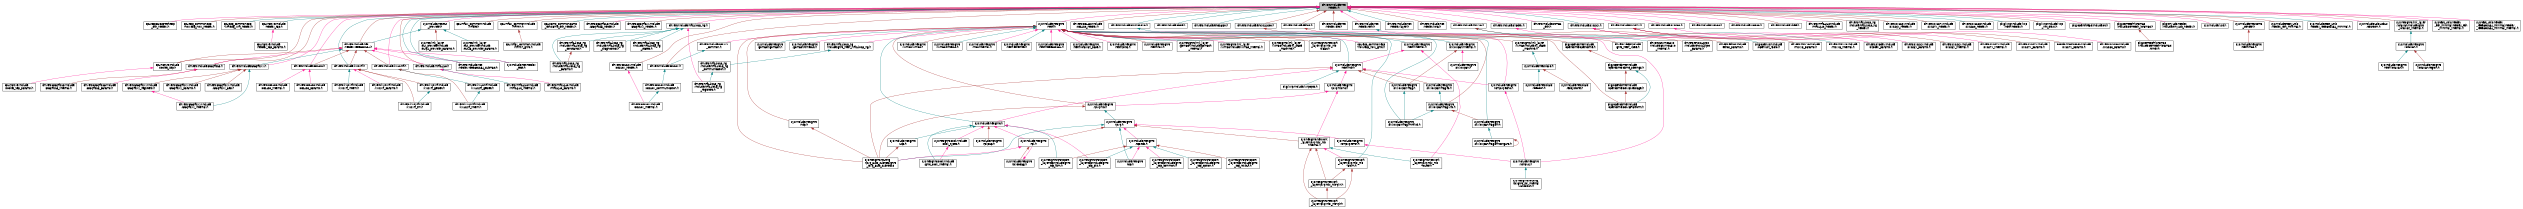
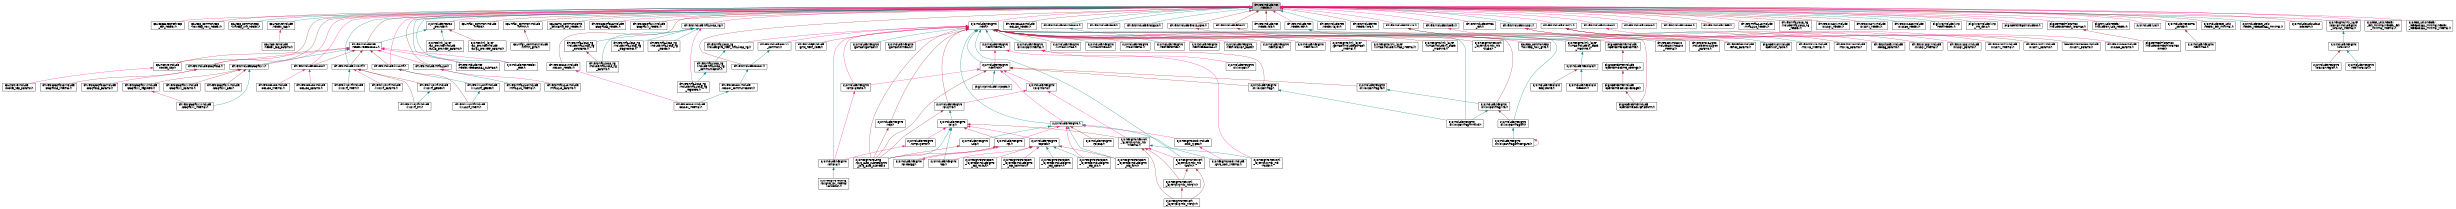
  digraph {
    node [color=black fillcolor=white fontname=Helvetica fontsize=10 shape=record style=filled]
    edge [color=brown dir=back fontname=Helvetica fontsize=10 labelfontname=Helvetica labelfontsize=10 style=solid]
    n1 [fillcolor=grey75 fontcolor=black height=0.2 label="drivers/include/net\l/netdev.h" width=0.4]
    n2 [height=0.2 label="cpu/esp32/esp-eth/esp\l_eth_netdev.h" width=0.4]
    n3 [height=0.2 label="cpu/esp_common/esp\l-now/esp_now_netdev.h" width=0.4]
    n4 [height=0.2 label="cpu/esp_common/esp\l-wifi/esp_wifi_netdev.h" width=0.4]
    n5 [height=0.2 label="cpu/native/include\l/netdev_tap.h" width=0.4]
    n6 [height=0.2 label="cpu/native/include\l/socket_zep.h" width=0.4]
    n7 [height=0.2 label="cpu/nrf5x_common/include\l/nrfble.h" width=0.4]
    n8 [height=0.2 label="cpu/nrf5x_common/include\l/nrfmin.h" width=0.4]
    n9 [height=0.2 label="cpu/sam0_common/sam0\l_eth/sam0_eth_netdev.h" width=0.4]
    n10 [height=0.2 label="drivers/at86rf215/include\l/at86rf215_netdev.h" width=0.4]
    n11 [height=0.2 label="drivers/at86rf2xx/include\l/at86rf2xx_netdev.h" width=0.4]
    n12 [height=0.2 label="drivers/cc110x/include\l/cc110x_netdev.h" width=0.4]
    n13 [height=0.2 label="drivers/cc2420/include\l/cc2420_netdev.h" width=0.4]
    n14 [height=0.2 label="drivers/include/at86rf215.h" width=0.4]
    n15 [height=0.2 label="drivers/include/at86rf2xx.h" width=0.4]
    n16 [height=0.2 label="drivers/include/atwinc15x0.h" width=0.4]
    n17 [height=0.2 label="drivers/include/cc110x.h" width=0.4]
    n18 [height=0.2 label="drivers/include/cc2420.h" width=0.4]
    n19 [height=0.2 label="drivers/include/dose.h" width=0.4]
    n20 [height=0.2 label="drivers/include/enc28j60.h" width=0.4]
    n21 [height=0.2 label="drivers/include/encx24j600.h" width=0.4]
    n22 [height=0.2 label="drivers/include/ethos.h" width=0.4]
    n23 [height=0.2 label="drivers/include/kw2xrf.h" width=0.4]
    n24 [height=0.2 label="drivers/include/kw41zrf.h" width=0.4]
    n25 [height=0.2 label="drivers/include/mrf24j40.h" width=0.4]
    n26 [height=0.2 label="drivers/include/net\l/netdev/ble.h" width=0.4]
    n27 [height=0.2 label="drivers/include/net\l/netdev/eth.h" width=0.4]
    n28 [height=0.2 label="drivers/include/net\l/netdev/ieee802154.h" width=0.4]
    n29 [height=0.2 label="drivers/include/net\l/netdev/ieee802154_submac.h" width=0.4]
    n30 [height=0.2 label="sys/include/net/netdev\l_test.h" width=0.4]
    n31 [height=0.2 label="drivers/include/net\l/netdev/layer.h" width=0.4]
    n32 [height=0.2 label="drivers/include/net\l/netdev/lora.h" width=0.4]
    n33 [height=0.2 label="drivers/include/nrf24l01p_ng.h" width=0.4]
    n34 [height=0.2 label="drivers/include/rn2xx3.h" width=0.4]
    n35 [height=0.2 label="drivers/include/slipdev.h" width=0.4]
    n36 [height=0.2 label="drivers/include/stm32\l_eth.h" width=0.4]
    n37 [height=0.2 label="drivers/include/sx126x.h" width=0.4]
    n38 [height=0.2 label="drivers/include/sx127x.h" width=0.4]
    n39 [height=0.2 label="drivers/include/sx1280.h" width=0.4]
    n40 [height=0.2 label="drivers/include/w5100.h" width=0.4]
    n41 [height=0.2 label="drivers/include/w5500.h" width=0.4]
    n42 [height=0.2 label="drivers/include/xbee.h" width=0.4]
    n43 [height=0.2 label="drivers/mrf24j40/include\l/mrf24j40_netdev.h" width=0.4]
    n44 [height=0.2 label="drivers/nrf24l01p_ng\l/include/nrf24l01p_ng\l_netdev.h" width=0.4]
    n45 [height=0.2 label="drivers/sx126x/include\l/sx126x_netdev.h" width=0.4]
    n46 [height=0.2 label="drivers/sx127x/include\l/sx127x_netdev.h" width=0.4]
    n47 [height=0.2 label="drivers/sx1280/include\l/sx1280_netdev.h" width=0.4]
    n48 [height=0.2 label="pkg/lwip/include/lwip\l/netif/netdev.h" width=0.4]
    n49 [height=0.2 label="pkg/lwip/include/lwip\l_init_devs.h" width=0.4]
    n50 [height=0.2 label="pkg/openthread/include/ot.h" width=0.4]
    n51 [height=0.2 label="pkg/semtech-loramac\l/include/semtech_loramac.h" width=0.4]
    n52 [height=0.2 label="pkg/tinyusb/netdev\l/include/tinyusb_netdev.h" width=0.4]
    n53 [height=0.2 label="sys/include/luid.h" width=0.4]
    n54 [height=0.2 label="sys/include/net/csma\l_sender.h" width=0.4]
    n55 [height=0.2 label="sys/include/net/eui\l_provider.h" width=0.4]
    n56 [height=0.2 label="sys/include/net/gnrc\l/netif.h" width=0.4]
    n57 [height=0.2 label="sys/include/test_utils\l/netdev_eth_minimal.h" width=0.4]
    n58 [height=0.2 label="sys/include/test_utils\l/netdev_ieee802154_minimal.h" width=0.4]
    n59 [height=0.2 label="sys/include/usb/usbus\l/cdc/ecm.h" width=0.4]
    n60 [height=0.2 label="sys/net/gnrc/link_layer\l/lorawan/include/gnrc\l_lorawan_internal.h" width=0.4]
    n61 [height=0.2 label="sys/test_utils/netdev\l_eth_minimal/netdev_eth\l_minimal_internal.h" width=0.4]
    n62 [height=0.2 label="sys/test_utils/netdev\l_ieee802154_minimal/netdev\l_ieee802154_minimal_internal.h" width=0.4]
    n63 [height=0.2 label="cpu/native/include\l/netdev_tap_params.h" width=0.4]
    n64 [height=0.2 label="cpu/native/include\l/socket_zep_params.h" width=0.4]
    n65 [height=0.2 label="cpu/nrf5x_common/include\l/nrfmin_gnrc.h" width=0.4]
    n66 [height=0.2 label="drivers/cc110x/include\l/cc110x_internal.h" width=0.4]
    n67 [height=0.2 label="drivers/at86rf215/include\l/at86rf215_internal.h" width=0.4]
    n68 [height=0.2 label="drivers/at86rf215/include\l/at86rf215_params.h" width=0.4]
    n69 [height=0.2 label="drivers/at86rf2xx/include\l/at86rf2xx_aes.h" width=0.4]
    n70 [height=0.2 label="drivers/at86rf2xx/include\l/at86rf2xx_internal.h" width=0.4]
    n71 [height=0.2 label="drivers/at86rf2xx/include\l/at86rf2xx_params.h" width=0.4]
    n72 [height=0.2 label="drivers/at86rf2xx/include\l/at86rf2xx_registers.h" width=0.4]
    n73 [height=0.2 label="drivers/atwinc15x0\l/include/atwinc15x0\l_internal.h" width=0.4]
    n74 [height=0.2 label="drivers/cc110x/include\l/cc110x_communication.h" width=0.4]
    n75 [height=0.2 label="drivers/cc2420/include\l/cc2420_internal.h" width=0.4]
    n76 [height=0.2 label="drivers/cc2420/include\l/cc2420_params.h" width=0.4]
    n77 [height=0.2 label="drivers/encx24j600\l/include/encx24j600\l_params.h" width=0.4]
    n78 [height=0.2 label="drivers/ethos/include\l/ethos_params.h" width=0.4]
    n79 [height=0.2 label="drivers/kw2xrf/include\l/kw2xrf_getset.h" width=0.4]
    n80 [height=0.2 label="drivers/kw2xrf/include\l/kw2xrf_tm.h" width=0.4]
    n81 [height=0.2 label="drivers/kw2xrf/include\l/kw2xrf_intern.h" width=0.4]
    n82 [height=0.2 label="drivers/kw2xrf/include\l/kw2xrf_params.h" width=0.4]
    n83 [height=0.2 label="drivers/kw41zrf/include\l/kw41zrf_getset.h" width=0.4]
    n84 [height=0.2 label="drivers/kw41zrf/include\l/kw41zrf_intern.h" width=0.4]
    n85 [height=0.2 label="drivers/mrf24j40/include\l/mrf24j40_internal.h" width=0.4]
    n86 [height=0.2 label="drivers/mrf24j40/include\l/mrf24j40_params.h" width=0.4]
    n87 [height=0.2 label="pkg/openwsn/include\l/openwsn_radio.h" width=0.4]
    n88 [height=0.2 label="drivers/nrf24l01p_ng\l/include/nrf24l01p_ng\l_registers.h" width=0.4]
    n89 [height=0.2 label="drivers/nrf24l01p_ng\l/include/nrf24l01p_ng\l_constants.h" width=0.4]
    n90 [height=0.2 label="drivers/nrf24l01p_ng\l/include/nrf24l01p_ng\l_params.h" width=0.4]
    n91 [height=0.2 label="drivers/nrf24l01p_ng\l/include/nrf24l01p_ng\l_diagnostics.h" width=0.4]
    n92 [height=0.2 label="drivers/nrf24l01p_ng\l/include/nrf24l01p_ng\l_states.h" width=0.4]
    n93 [height=0.2 label="drivers/rn2xx3/include\l/rn2xx3_internal.h" width=0.4]
    n94 [height=0.2 label="drivers/rn2xx3/include\l/rn2xx3_params.h" width=0.4]
-   n95 [height=0.2 label="drivers/slipdev/include\l/slipdev_params.h" width=0.4]
+   n95 [height=0.2 label="drivers/slipdev/include\l/dodag_params.h" width=0.4]
    n96 [height=0.2 label="drivers/sx126x/include\l/sx126x_internal.h" width=0.4]
    n97 [height=0.2 label="drivers/sx126x/include\l/sx126x_params.h" width=0.4]
    n98 [height=0.2 label="boards/nz32-sc151/include\l/sx127x_params.h" width=0.4]
    n99 [height=0.2 label="drivers/sx127x/include\l/sx127x_internal.h" width=0.4]
    n100 [height=0.2 label="drivers/sx127x/include\l/sx127x_params.h" width=0.4]
    n101 [height=0.2 label="drivers/sx1280/include\l/sx1280_params.h" width=0.4]
    n102 [height=0.2 label="pkg/semtech-loramac\l/include/semtech-loramac\l/timer.h" width=0.4]
    n103 [height=0.2 label="sys/include/net/gnrc\l/netif/mac.h" width=0.4]
    n104 [height=0.2 label="sys/net/link_layer\l/eui_provider/include\l/eui48_provider_params.h" width=0.4]
    n105 [height=0.2 label="sys/net/link_layer\l/eui_provider/include\l/eui64_provider_params.h" width=0.4]
    n106 [height=0.2 label="cpu/esp_common/esp\l-now/esp_now_gnrc.h" width=0.4]
    n107 [height=0.2 label="drivers/include/cc1xxx\l_common.h" width=0.4]
    n108 [height=0.2 label="drivers/nrf24l01p_ng\l/include/gnrc_netif_nrf24l01p_ng.h" width=0.4]
    n109 [height=0.2 label="drivers/xbee/include\l/gnrc_netif_xbee.h" width=0.4]
    n110 [height=0.2 label="pkg/opendsme/include\l/opendsme/DSMEPlatform.h" width=0.4]
    n111 [height=0.2 label="pkg/opendsme/include\l/opendsme/opendsme.h" width=0.4]
    n112 [height=0.2 label="sys/include/net/gnrc\l/gomach/gomach.h" width=0.4]
    n113 [height=0.2 label="sys/include/net/gnrc\l/gomach/timeout.h" width=0.4]
    n114 [height=0.2 label="sys/include/net/gnrc\l/icmpv6/echo.h" width=0.4]
    n115 [height=0.2 label="sys/include/net/gnrc\l/icmpv6.h" width=0.4]
    n116 [height=0.2 label="sys/include/net/gnrc\l/ipv6/nib.h" width=0.4]
    n117 [height=0.2 label="sys/net/gnrc/routing\l/ipv6_auto_subnets/gnrc\l_ipv6_auto_subnets.c" width=0.4]
    n118 [height=0.2 label="sys/net/gnrc/network\l_layer/ipv6/nib/_nib\l-arsm.h" width=0.4]
    n119 [height=0.2 label="sys/include/net/gnrc\l/lwmac/lwmac.h" width=0.4]
    n120 [height=0.2 label="sys/include/net/gnrc\l/lwmac/timeout.h" width=0.4]
    n121 [height=0.2 label="sys/include/net/gnrc\l/mac/internal.h" width=0.4]
    n122 [height=0.2 label="sys/include/net/gnrc\l/ndp.h" width=0.4]
    n123 [height=0.2 label="sys/include/net/gnrc\l/netif/ethernet.h" width=0.4]
    n124 [height=0.2 label="sys/include/net/gnrc\l/netif/hdr.h" width=0.4]
    n125 [height=0.2 label="sys/include/net/gnrc\l/sixlowpan/frag/vrb.h" width=0.4]
    n126 [height=0.2 label="sys/include/net/gnrc\l/sixlowpan/frag/minfwd.h" width=0.4]
    n127 [height=0.2 label="sys/include/net/gnrc\l/sixlowpan/frag/sfr.h" width=0.4]
    n128 [height=0.2 label="sys/include/net/gnrc.h" width=0.4]
    n129 [height=0.2 label="sys/include/net/gnrc\l/netif/ieee802154.h" width=0.4]
    n130 [height=0.2 label="sys/include/net/gnrc\l/netif/internal.h" width=0.4]
    n131 [height=0.2 label="sys/include/net/gnrc\l/netif/lorawan_base.h" width=0.4]
    n132 [height=0.2 label="sys/include/net/gnrc\l/netif/pktq.h" width=0.4]
    n133 [height=0.2 label="sys/include/net/gnrc\l/netif/raw.h" width=0.4]
    n134 [height=0.2 label="sys/include/net/gnrc\l/sixlowpan/internal.h" width=0.4]
    n135 [height=0.2 label="sys/net/gnrc/link_layer\l/gomach/include/gomach\l_internal.h" width=0.4]
    n136 [height=0.2 label="sys/net/gnrc/link_layer\l/lwmac/include/lwmac_internal.h" width=0.4]
    n137 [height=0.2 label="sys/net/gnrc/link_layer\l/lwmac/include/rx_state\l_machine.h" width=0.4]
    n138 [height=0.2 label="sys/net/gnrc/link_layer\l/lwmac/include/tx_state\l_machine.h" width=0.4]
    n139 [height=0.2 label="sys/net/gnrc/network\l_layer/ipv6/nib/_nib\l-slaac.h" width=0.4]
    n140 [height=0.2 label="sys/include/net/gnrc\l/lorawan.h" width=0.4]
    n141 [height=0.2 label="sys/include/net/skald.h" width=0.4]
    n142 [height=0.2 label="sys/include/net/skald\l/eddystone.h" width=0.4]
    n143 [height=0.2 label="sys/include/net/skald\l/ibeacon.h" width=0.4]
    n144 [height=0.2 label="drivers/nrf24l01p_ng\l/include/nrf24l01p_ng\l_communication.h" width=0.4]
    n145 [height=0.2 label="pkg/opendsme/include\l/opendsme/dsme_settings.h" width=0.4]
    n146 [height=0.2 label="sys/net/gnrc/routing\l/rpl/gnrc_rpl_internal\l/validation.h" width=0.4]
    n147 [height=0.2 label="sys/include/net/gnrc\l/ipv6.h" width=0.4]
    n148 [height=0.2 label="sys/net/gnrc/network\l_layer/ipv6/nib/_nib-6ln.h" width=0.4]
    n149 [height=0.2 label="sys/net/gnrc/network\l_layer/ipv6/nib/_nib-6lr.h" width=0.4]
    n150 [height=0.2 label="pkg/lwip/include/lwipopts.h" width=0.4]
    n151 [height=0.2 label="sys/include/net/gnrc\l/ipv6/nib/nc.h" width=0.4]
    n152 [height=0.2 label="sys/include/net/gnrc\l/sixlowpan/frag/rb.h" width=0.4]
    n153 [height=0.2 label="sys/include/net/gnrc\l/sixlowpan/frag.h" width=0.4]
    n154 [height=0.2 label="sys/include/net/gnrc\l/sixlowpan/frag/sfr/congure.h" width=0.4]
    n155 [height=0.2 label="sys/include/net/gnrc\l/rpl.h" width=0.4]
    n156 [height=0.2 label="sys/net/gnrc/transport\l_layer/tcp/include/gnrc\l_tcp_fsm.h" width=0.4]
    n157 [height=0.2 label="sys/net/gnrc/transport\l_layer/tcp/include/gnrc\l_tcp_pkt.h" width=0.4]
    n158 [height=0.2 label="sys/include/net/gnrc\l/rpl/p2p.h" width=0.4]
    n159 [height=0.2 label="sys/include/net/gnrc\l/udp.h" width=0.4]
    n160 [height=0.2 label="sys/net/gnrc/sock/include\l/gnrc_sock_internal.h" width=0.4]
    n161 [height=0.2 label="sys/net/gnrc/sock/include\l/sock_types.h" width=0.4]
    n162 [height=0.2 label="sys/net/gnrc/network\l_layer/ipv6/nib/_nib\l-router.h" width=0.4]
    n163 [height=0.2 label="sys/include/net/gnrc\l/sixlowpan.h" width=0.4]
    n164 [height=0.2 label="pkg/opendsme/include\l/opendsme/DSMEMessage.h" width=0.4]
    n165 [height=0.2 label="sys/include/net/gnrc\l/icmpv6/error.h" width=0.4]
    n166 [height=0.2 label="sys/include/net/gnrc\l/tcp/tcb.h" width=0.4]
    n167 [height=0.2 label="sys/include/net/gnrc\l/tcp.h" width=0.4]
    n168 [height=0.2 label="sys/net/gnrc/network\l_layer/ipv6/nib/_nib\l-internal.h" width=0.4]
    n169 [height=0.2 label="sys/include/net/gnrc\l/rpl/dodag.h" width=0.4]
    n170 [height=0.2 label="sys/net/gnrc/transport\l_layer/tcp/include/gnrc\l_tcp_common.h" width=0.4]
    n171 [height=0.2 label="sys/net/gnrc/transport\l_layer/tcp/include/gnrc\l_tcp_option.h" width=0.4]
    n172 [height=0.2 label="sys/net/gnrc/transport\l_layer/tcp/include/gnrc\l_tcp_rcvbuf.h" width=0.4]
    n173 [height=0.2 label="sys/include/net/gnrc\l/lorawan/region.h" width=0.4]
    n174 [height=0.2 label="sys/include/net/gnrc\l/netif/lorawan.h" width=0.4]
    n1 -> n2 [color=deeppink]
    n1 -> n3
    n1 -> n4 [color=teal]
    n1 -> n5 [color=teal]
    n1 -> n6
    n1 -> n7
    n1 -> n8
    n1 -> n9 [color=teal]
    n1 -> n10 [color=deeppink]
    n1 -> n11
    n1 -> n12
    n1 -> n13
    n1 -> n14
    n1 -> n15 [color=deeppink]
    n1 -> n16 [color=teal]
    n1 -> n17
    n1 -> n18 [color=deeppink]
    n1 -> n19 [color=teal]
    n1 -> n20 [color=teal]
    n1 -> n21
    n1 -> n22
    n1 -> n23 [color=teal]
    n1 -> n24 [color=deeppink]
    n1 -> n25
    n1 -> n26
    n1 -> n27 [color=deeppink]
    n1 -> n28
    n1 -> n29 [color=teal]
    n1 -> n30 [color=teal]
    n1 -> n31 [color=teal]
    n1 -> n32
    n1 -> n33 [color=deeppink]
    n1 -> n34 [color=deeppink]
    n1 -> n35 [color=deeppink]
    n1 -> n36 [color=deeppink]
    n1 -> n37 [color=teal]
    n1 -> n38 [color=deeppink]
    n1 -> n39 [color=deeppink]
    n1 -> n40 [color=deeppink]
    n1 -> n41 [color=deeppink]
    n1 -> n42
    n1 -> n43 [color=deeppink]
    n1 -> n44
    n1 -> n45
    n1 -> n46
    n1 -> n47 [color=teal]
    n1 -> n48 [color=teal]
    n1 -> n49
    n1 -> n50 [color=deeppink]
    n1 -> n51 [color=deeppink]
    n1 -> n52 [color=deeppink]
    n1 -> n53 [color=deeppink]
    n1 -> n54
    n1 -> n55 [color=deeppink]
    n1 -> n56 [color=deeppink]
    n1 -> n57
    n1 -> n58 [color=teal]
    n1 -> n59 [color=deeppink]
    n1 -> n60
    n1 -> n61 [color=deeppink]
    n1 -> n62 [color=deeppink]
    n5 -> n63 [color=deeppink]
    n6 -> n64 [color=deeppink]
    n8 -> n65
    n12 -> n66 [color=deeppink]
    n14 -> n67
    n14 -> n68 [color=deeppink]
    n15 -> n69
    n15 -> n70 [color=teal]
    n15 -> n71
    n15 -> n72
    n16 -> n73 [color=teal]
    n17 -> n74 [color=teal]
    n18 -> n75 [color=deeppink]
    n18 -> n76 [color=deeppink]
    n21 -> n77
    n22 -> n78
    n23 -> n79
    n23 -> n80
    n23 -> n81 [color=teal]
    n23 -> n82 [color=deeppink]
    n24 -> n83 [color=teal]
    n24 -> n84
    n25 -> n85 [color=teal]
    n25 -> n86 [color=deeppink]
    n27 -> n87 [color=teal]
    n28 -> n6
    n28 -> n14 [color=deeppink]
    n28 -> n15 [color=teal]
    n28 -> n18
    n28 -> n23
    n28 -> n24
    n28 -> n25 [color=deeppink]
    n28 -> n29 [color=deeppink]
    n28 -> n30 [color=deeppink]
    n33 -> n88 [color=deeppink]
    n33 -> n89 [color=teal]
    n33 -> n90 [color=teal]
    n33 -> n91 [color=teal]
    n33 -> n92 [color=teal]
    n34 -> n93 [color=teal]
    n34 -> n94
    n35 -> n95 [color=deeppink]
    n37 -> n96
    n37 -> n97 [color=deeppink]
    n38 -> n98
    n38 -> n99 [color=deeppink]
    n38 -> n100
    n39 -> n101 [color=deeppink]
    n51 -> n102
    n54 -> n103
    n55 -> n28 [color=teal]
    n55 -> n104 [color=teal]
    n55 -> n105
    n56 -> n106 [color=deeppink]
    n56 -> n107 [color=deeppink]
    n56 -> n108 [color=deeppink]
    n56 -> n109
    n56 -> n110
    n56 -> n111
    n56 -> n112 [color=teal]
    n56 -> n113 [color=deeppink]
    n56 -> n114 [color=deeppink]
    n56 -> n115 [color=deeppink]
    n56 -> n116
    n56 -> n117
    n56 -> n118 [color=teal]
    n56 -> n119
    n56 -> n120 [color=teal]
    n56 -> n121 [color=deeppink]
    n56 -> n122
    n56 -> n123 [color=teal]
    n56 -> n124 [color=teal]
    n56 -> n125
    n56 -> n126 [color=teal]
    n56 -> n127 [color=teal]
    n56 -> n128 [color=teal]
    n56 -> n129 [color=deeppink]
    n56 -> n130 [color=teal]
    n56 -> n131 [color=deeppink]
    n56 -> n132 [color=deeppink]
    n56 -> n133
    n56 -> n134 [color=teal]
    n56 -> n135 [color=deeppink]
    n56 -> n136 [color=deeppink]
    n56 -> n137
    n56 -> n138
    n56 -> n139
    n60 -> n140 [color=teal]
    n72 -> n70 [color=deeppink]
    n74 -> n66 [color=teal]
    n79 -> n80 [color=teal]
    n83 -> n84 [color=teal]
    n89 -> n90
    n107 -> n17 [color=teal]
    n108 -> n144 [color=teal]
    n111 -> n145
    n114 -> n115 [color=deeppink]
    n115 -> n146 [color=teal]
    n116 -> n117
    n116 -> n147 [color=teal]
    n118 -> n148
    n118 -> n149
    n122 -> n117
    n124 -> n114 [color=deeppink]
    n124 -> n117
    n124 -> n128 [color=deeppink]
    n124 -> n150 [color=teal]
    n124 -> n151 [color=deeppink]
    n124 -> n152
    n124 -> n153
    n125 -> n126 [color=teal]
    n125 -> n127
    n127 -> n154 [color=teal]
    n128 -> n155 [color=deeppink]
    n128 -> n156 [color=teal]
    n128 -> n157 [color=deeppink]
    n128 -> n158
    n128 -> n159 [color=teal]
    n128 -> n160 [color=teal]
    n128 -> n161 [color=deeppink]
    n130 -> n124 [color=deeppink]
    n130 -> n162 [color=deeppink]
    n134 -> n153
    n134 -> n163 [color=deeppink]
    n138 -> n141 [color=teal]
    n140 -> n173
    n140 -> n174 [color=teal]
    n141 -> n142
    n141 -> n143 [color=teal]
    n144 -> n88 [color=teal]
-   n145 -> n110 [color=teal]
    n145 -> n164
    n147 -> n117 [color=teal]
    n147 -> n155
    n147 -> n165 [color=deeppink]
    n147 -> n166 [color=deeppink]
    n147 -> n167 [color=teal]
    n147 -> n168
    n148 -> n149
    n151 -> n116 [color=deeppink]
    n151 -> n168 [color=deeppink]
    n152 -> n125 [color=teal]
    n153 -> n126 [color=teal]
    n154 -> n154
    n155 -> n117 [color=deeppink]
    n155 -> n169
    n159 -> n117
    n161 -> n160 [color=deeppink]
    n164 -> n110
    n165 -> n115 [color=deeppink]
    n166 -> n156
    n166 -> n157 [color=teal]
    n166 -> n167 [color=deeppink]
    n166 -> n170 [color=deeppink]
    n166 -> n171 [color=teal]
    n166 -> n172
    n168 -> n118 [color=deeppink]
    n168 -> n148
    n168 -> n149
    n168 -> n162 [color=teal]
    n169 -> n155 [color=deeppink]
  }
